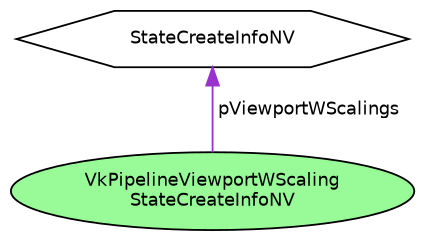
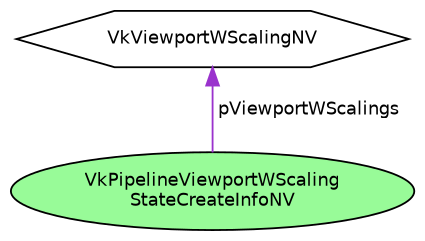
  digraph {
    node [color=black fontname=Helvetica fontsize=10 style=filled]
    n1 [fillcolor=palegreen fontcolor=black height=0.2 label="VkPipelineViewportWScaling\lStateCreateInfoNV" shape=ellipse width=0.4]
-   n2 [fillcolor=white height=0.2 label=StateCreateInfoNV shape=hexagon width=0.4]
+   n2 [fillcolor=white height=0.2 label=VkViewportWScalingNV shape=hexagon width=0.4]
    n2 -> n1 [color=darkorchid3 dir=back fontname=Helvetica fontsize=10 label=" pViewportWScalings" labelfontname=Helvetica labelfontsize=10 style=solid]
  }
